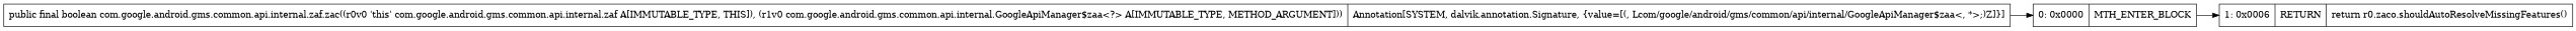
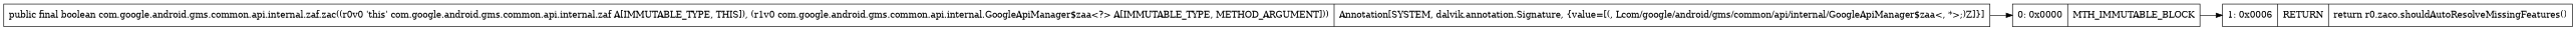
  digraph {
    rankdir=LR
    node [shape=record]
-   n1 [label="{0\:\ 0x0000|MTH_ENTER_BLOCK\l}"]
+   n1 [label="{0\:\ 0x0000|MTH_IMMUTABLE_BLOCK\l}"]
    n2 [label="{1\:\ 0x0006|RETURN\l|return r0.zaco.shouldAutoResolveMissingFeatures()\l}"]
    n3 [label="{public final boolean com.google.android.gms.common.api.internal.zaf.zac((r0v0 'this' com.google.android.gms.common.api.internal.zaf A[IMMUTABLE_TYPE, THIS]), (r1v0 com.google.android.gms.common.api.internal.GoogleApiManager$zaa\<?\> A[IMMUTABLE_TYPE, METHOD_ARGUMENT]))  | Annotation[SYSTEM, dalvik.annotation.Signature, \{value=[(, Lcom\/google\/android\/gms\/common\/api\/internal\/GoogleApiManager$zaa\<, *\>;)Z]\}]\l}"]
    n1 -> n2
    n3 -> n1
  }
